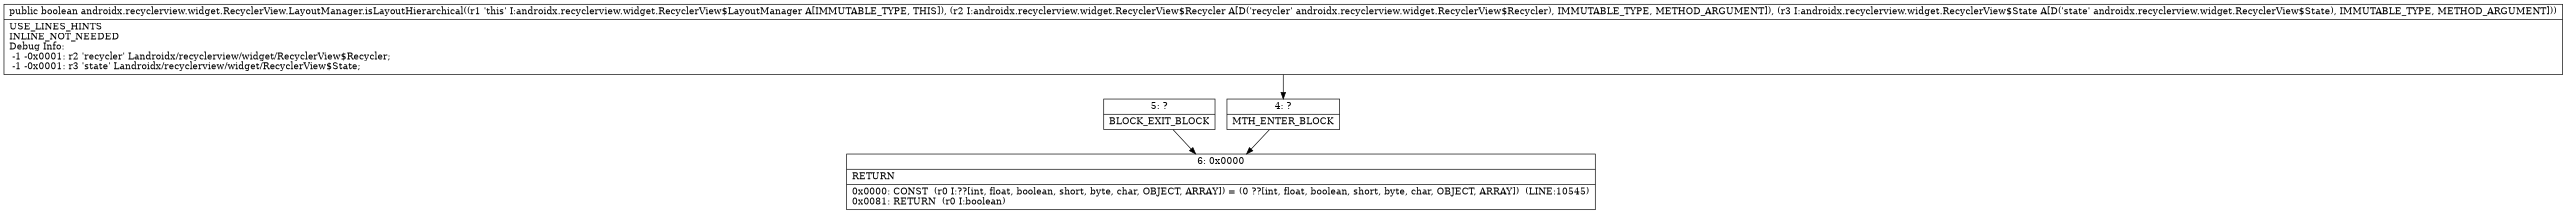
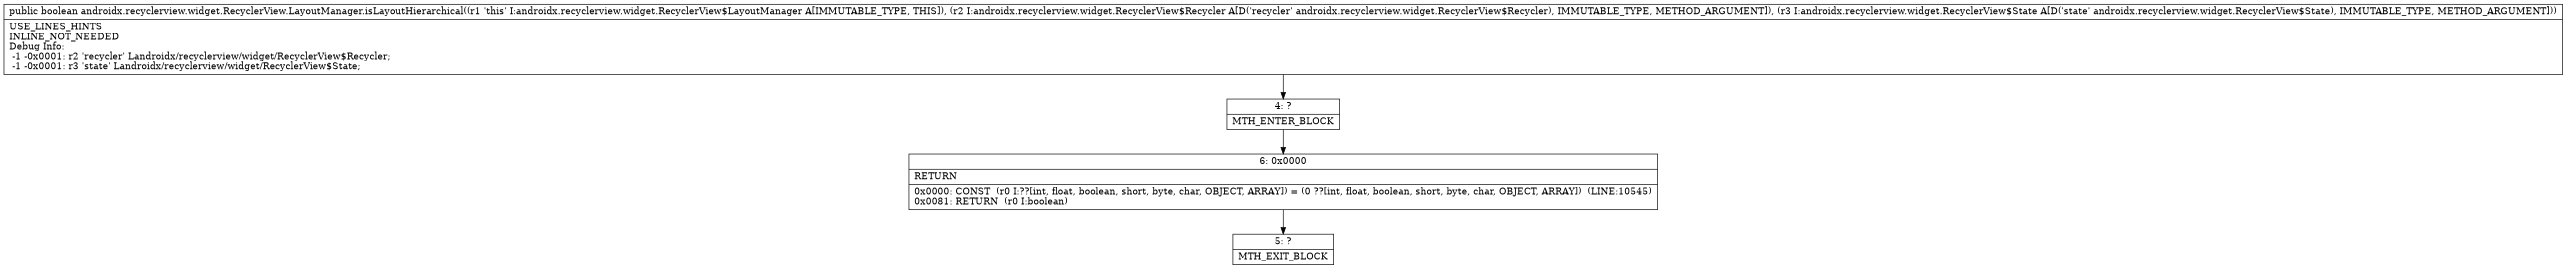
  digraph {
    node [shape=record]
    n1 [label="{4\:\ ?|MTH_ENTER_BLOCK\l}"]
    n2 [label="{6\:\ 0x0000|RETURN\l|0x0000: CONST  (r0 I:??[int, float, boolean, short, byte, char, OBJECT, ARRAY]) = (0 ??[int, float, boolean, short, byte, char, OBJECT, ARRAY])  (LINE:10545)\l0x0081: RETURN  (r0 I:boolean) \l}"]
-   n3 [label="{5\:\ ?|BLOCK_EXIT_BLOCK\l}"]
+   n3 [label="{5\:\ ?|MTH_EXIT_BLOCK\l}"]
    n4 [label="{public boolean androidx.recyclerview.widget.RecyclerView.LayoutManager.isLayoutHierarchical((r1 'this' I:androidx.recyclerview.widget.RecyclerView$LayoutManager A[IMMUTABLE_TYPE, THIS]), (r2 I:androidx.recyclerview.widget.RecyclerView$Recycler A[D('recycler' androidx.recyclerview.widget.RecyclerView$Recycler), IMMUTABLE_TYPE, METHOD_ARGUMENT]), (r3 I:androidx.recyclerview.widget.RecyclerView$State A[D('state' androidx.recyclerview.widget.RecyclerView$State), IMMUTABLE_TYPE, METHOD_ARGUMENT]))  | USE_LINES_HINTS\lINLINE_NOT_NEEDED\lDebug Info:\l  \-1 \-0x0001: r2 'recycler' Landroidx\/recyclerview\/widget\/RecyclerView$Recycler;\l  \-1 \-0x0001: r3 'state' Landroidx\/recyclerview\/widget\/RecyclerView$State;\l}"]
    n1 -> n2
-   n3 -> n2
+   n2 -> n3
    n4 -> n1
  }
